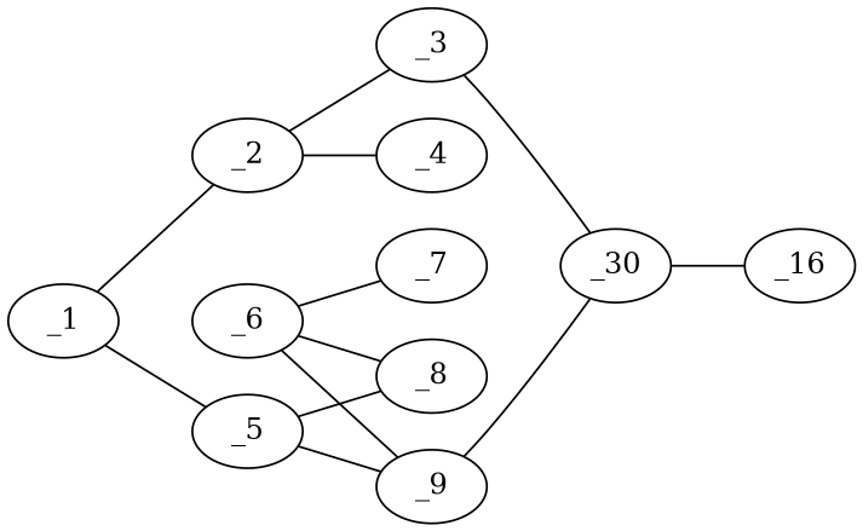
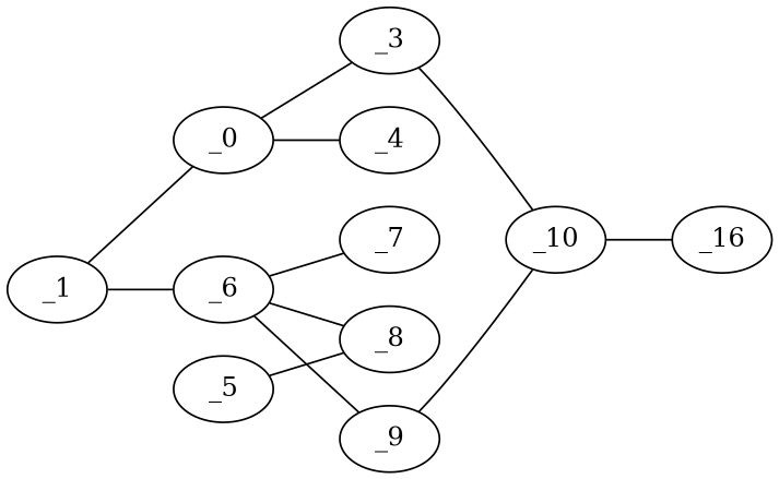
  graph {
    rankdir=LR
    node [charge=0 chem=1 symbol="C  " x=5.1893 y=-0.5795]
    edge [valence=1]
-   _2 [chem=4 symbol="N  " x=5.7771]
+   _2 [chem=4 symbol="N  " x=5.7771 label=_0]
    _1 [y=0.2295]
    _6 [x=4.2382 y=-0.0795]
    _4 [x=5.4983 y=1.1806]
    _3 [chem=4 symbol="N  " y=-1.3885]
    _7 [x=4.2382 y=-1.0795]
    _9 [x=3.2872 y=0.2295]
    _8 [chem=4 symbol="N  " x=3.2872 y=-1.3885]
-   _10 [chem=5 symbol="S  " x=2.9781 y=1.1806 label=_30]
+   _10 [chem=5 symbol="S  " x=2.9781 y=1.1806]
    _5 [chem=4 symbol="N  " x=2.6994]
    n11 [label=_16 x=2 y=1.3885]
    _2 -- _4
    _2 -- _3
    _1 -- _2 [valence=2]
-   _1 -- _5
+   _1 -- _6
    _6 -- _7 [valence=2]
    _6 -- _9
    _6 -- _8
    _3 -- _10
    _9 -- _10
    _10 -- n11
-   _5 -- _9 [valence=2]
    _5 -- _8
  }
